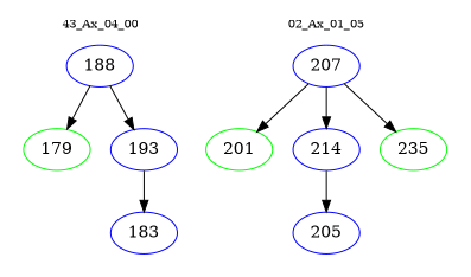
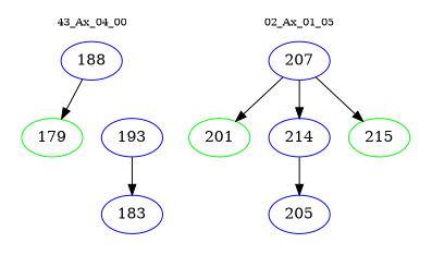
  digraph {
    node [color=blue]
    edge [color=black]
    n1 [label=188]
    n2 [color=green label=179]
    n3 [label=193]
    n4 [label=183]
    n5 [label=207]
    n6 [color=green label=201]
    n7 [label=214]
-   n8 [color=green label=235]
+   n8 [color=green label=215]
    n9 [label=205]
    subgraph cluster_1 {
      color=white
      fontsize=10
      label="43_Ax_04_00"
      n1
      n2
      n3
      n4
    }
    subgraph cluster_2 {
      color=white
      fontsize=10
      label="02_Ax_01_05"
      n5
      n6
      n7
      n8
      n9
    }
    n1 -> n2
-   n1 -> n3
    n3 -> n4
    n5 -> n6
    n5 -> n7
    n5 -> n8
    n7 -> n9
  }
